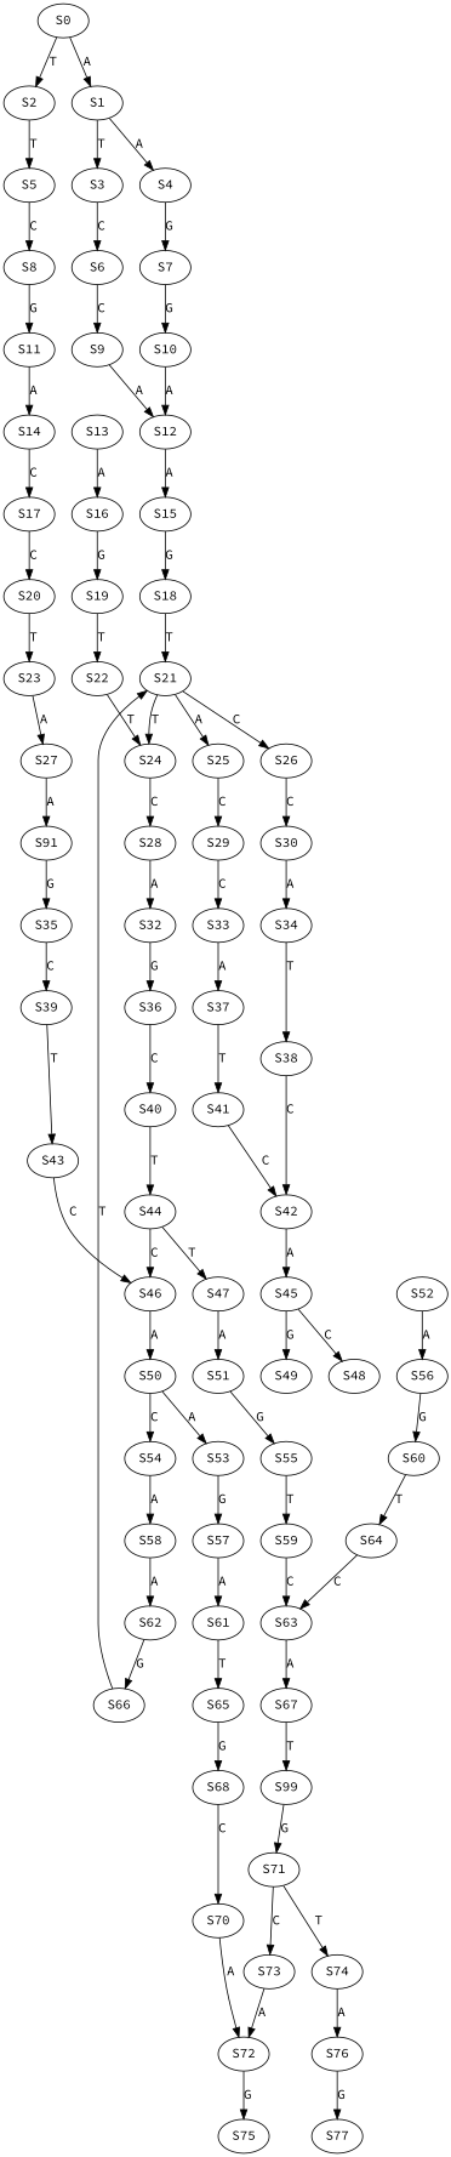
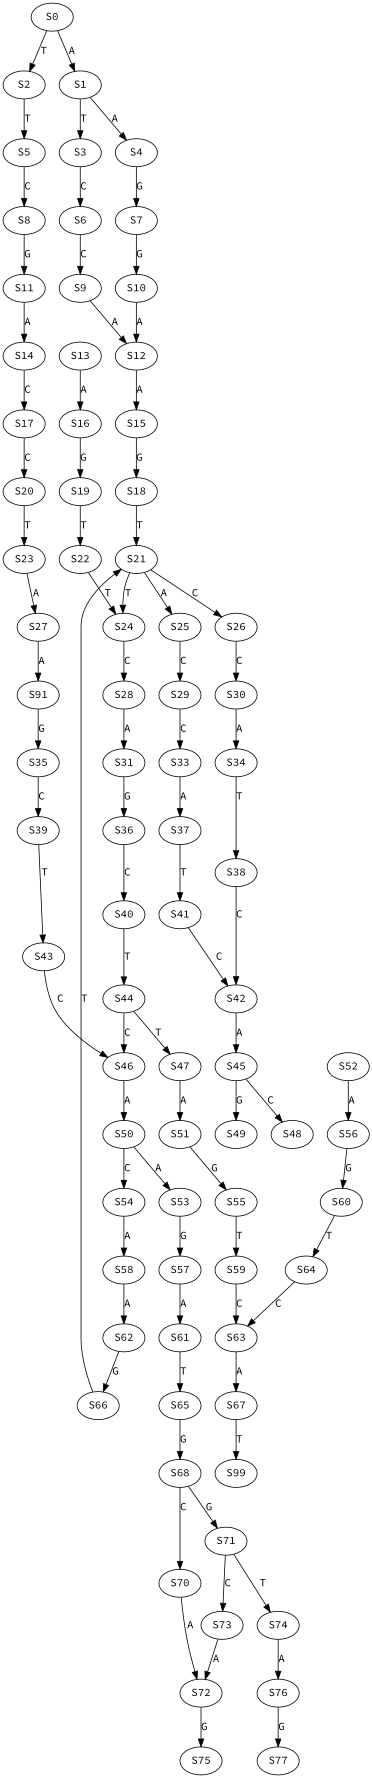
  strict digraph {
    fontname="Source Code Pro"
    node [fontname="Source Code Pro"]
    edge [fontname="Source Code Pro"]
    S0
    S1
    S2
    S3
    S4
    S5
    S6
    S7
    S8
    S9
    S10
    S11
    S12
    S14
    S15
    S13
    S16
    S17
    S18
    S19
    S20
    S21
    S22
    S23
    S24
    S25
    S26
    S27
    S28
    S29
    S30
    n32 [label=S91]
-   S32
+   S32 [label=S31]
    S33
    S34
    S35
    S36
    S37
    S38
    S39
    S40
    S41
    S42
    S43
    S44
    S45
    S46
    S47
    S48
    S49
    S50
    S51
    S53
    S54
    S55
    S52
    S56
    S57
    S58
    S59
    S60
    S61
    S62
    S63
    S64
    S65
    S66
    S67
    S68
    n70 [label=S99]
    S70
    S71
    S72
    S73
    S74
    S75
    S76
    S77
    S0 -> S1 [label=A]
    S0 -> S2 [label=T]
    S1 -> S3 [label=T]
    S1 -> S4 [label=A]
    S2 -> S5 [label=T]
    S3 -> S6 [label=C]
    S4 -> S7 [label=G]
    S5 -> S8 [label=C]
    S6 -> S9 [label=C]
    S7 -> S10 [label=G]
    S8 -> S11 [label=G]
    S9 -> S12 [label=A]
    S10 -> S12 [label=A]
    S11 -> S14 [label=A]
    S12 -> S15 [label=A]
    S14 -> S17 [label=C]
    S15 -> S18 [label=G]
    S13 -> S16 [label=A]
    S16 -> S19 [label=G]
    S17 -> S20 [label=C]
    S18 -> S21 [label=T]
    S19 -> S22 [label=T]
    S20 -> S23 [label=T]
    S21 -> S24 [label=T]
    S21 -> S25 [label=A]
    S21 -> S26 [label=C]
    S22 -> S24 [label=T]
    S23 -> S27 [label=A]
    S24 -> S28 [label=C]
    S25 -> S29 [label=C]
    S26 -> S30 [label=C]
    S27 -> n32 [label=A]
    S28 -> S32 [label=A]
    S29 -> S33 [label=C]
    S30 -> S34 [label=A]
    n32 -> S35 [label=G]
    S32 -> S36 [label=G]
    S33 -> S37 [label=A]
    S34 -> S38 [label=T]
    S35 -> S39 [label=C]
    S36 -> S40 [label=C]
    S37 -> S41 [label=T]
    S38 -> S42 [label=C]
    S39 -> S43 [label=T]
    S40 -> S44 [label=T]
    S41 -> S42 [label=C]
    S42 -> S45 [label=A]
    S43 -> S46 [label=C]
    S44 -> S46 [label=C]
    S44 -> S47 [label=T]
    S45 -> S48 [label=C]
    S45 -> S49 [label=G]
    S46 -> S50 [label=A]
    S47 -> S51 [label=A]
    S50 -> S53 [label=A]
    S50 -> S54 [label=C]
    S51 -> S55 [label=G]
    S53 -> S57 [label=G]
    S54 -> S58 [label=A]
    S55 -> S59 [label=T]
    S52 -> S56 [label=A]
    S56 -> S60 [label=G]
    S57 -> S61 [label=A]
    S58 -> S62 [label=A]
    S59 -> S63 [label=C]
    S60 -> S64 [label=T]
    S61 -> S65 [label=T]
    S62 -> S66 [label=G]
    S63 -> S67 [label=A]
    S64 -> S63 [label=C]
    S65 -> S68 [label=G]
    S66 -> S21 [label=T]
    S67 -> n70 [label=T]
    S68 -> S70 [label=C]
-   n70 -> S71 [label=G]
+   S68 -> S71 [label=G]
    S70 -> S72 [label=A]
    S71 -> S73 [label=C]
    S71 -> S74 [label=T]
    S72 -> S75 [label=G]
    S73 -> S72 [label=A]
    S74 -> S76 [label=A]
    S76 -> S77 [label=G]
  }
